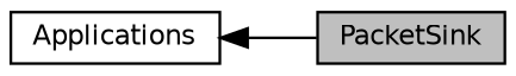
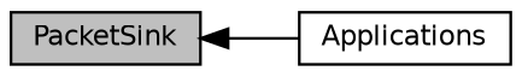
  digraph {
    rankdir=LR
    node [color=black fontname=Helvetica fontsize=10 shape=record style=filled]
    n1 [fillcolor=grey75 fontcolor=black height=0.2 label=PacketSink width=0.4]
    n2 [fillcolor=white height=0.2 label=Applications width=0.4]
-   n2 -> n1 [dir=back fontname=Helvetica fontsize=10 labelfontname=Helvetica labelfontsize=10 shape=plaintext style=solid]
+   n1 -> n2 [dir=back fontname=Helvetica fontsize=10 labelfontname=Helvetica labelfontsize=10 shape=plaintext style=solid]
  }
